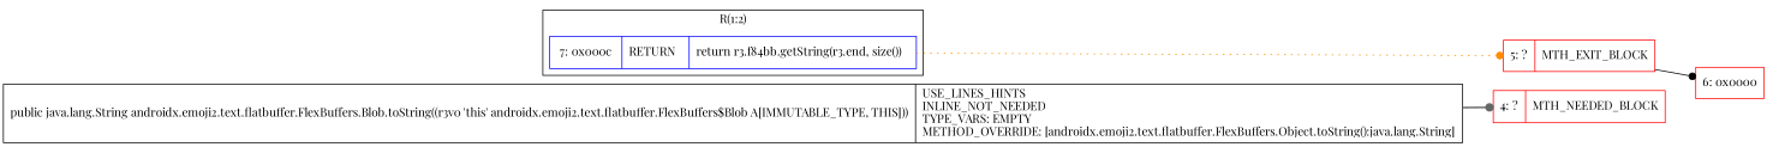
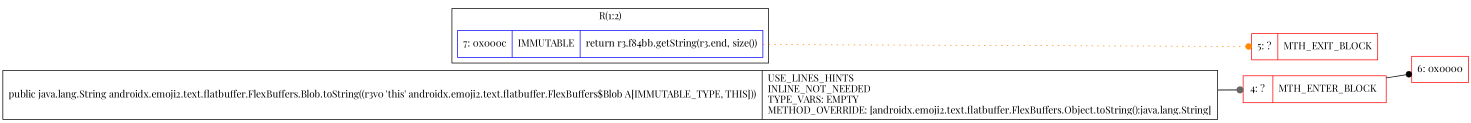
  digraph {
    fontname="Playfair Display"
    rankdir=LR
    node [color=red fontname="Playfair Display" shape=record]
    edge [arrowhead=dot fontname="Playfair Display"]
-   n1 [color=blue label="{7\:\ 0x000c|RETURN\l|return r3.f84bb.getString(r3.end, size())\l}"]
+   n1 [color=blue label="{7\:\ 0x000c|IMMUTABLE\l|return r3.f84bb.getString(r3.end, size())\l}"]
    n2 [label="{5\:\ ?|MTH_EXIT_BLOCK\l}"]
-   n3 [label="{4\:\ ?|MTH_NEEDED_BLOCK\l}"]
+   n3 [label="{4\:\ ?|MTH_ENTER_BLOCK\l}"]
    n4 [label="{6\:\ 0x0000}"]
    n5 [label="{public java.lang.String androidx.emoji2.text.flatbuffer.FlexBuffers.Blob.toString((r3v0 'this' androidx.emoji2.text.flatbuffer.FlexBuffers$Blob A[IMMUTABLE_TYPE, THIS]))  | USE_LINES_HINTS\lINLINE_NOT_NEEDED\lTYPE_VARS: EMPTY\lMETHOD_OVERRIDE: [androidx.emoji2.text.flatbuffer.FlexBuffers.Object.toString():java.lang.String]\l}" color=""]
    subgraph cluster_1 {
      label="R(1:2)"
      n1
    }
    n1 -> n2 [color=darkorange style=dotted]
-   n2 -> n4 [color=black style=solid]
+   n3 -> n4 [color=black style=solid]
    n5 -> n3 [color=gray40 style=bold]
  }
